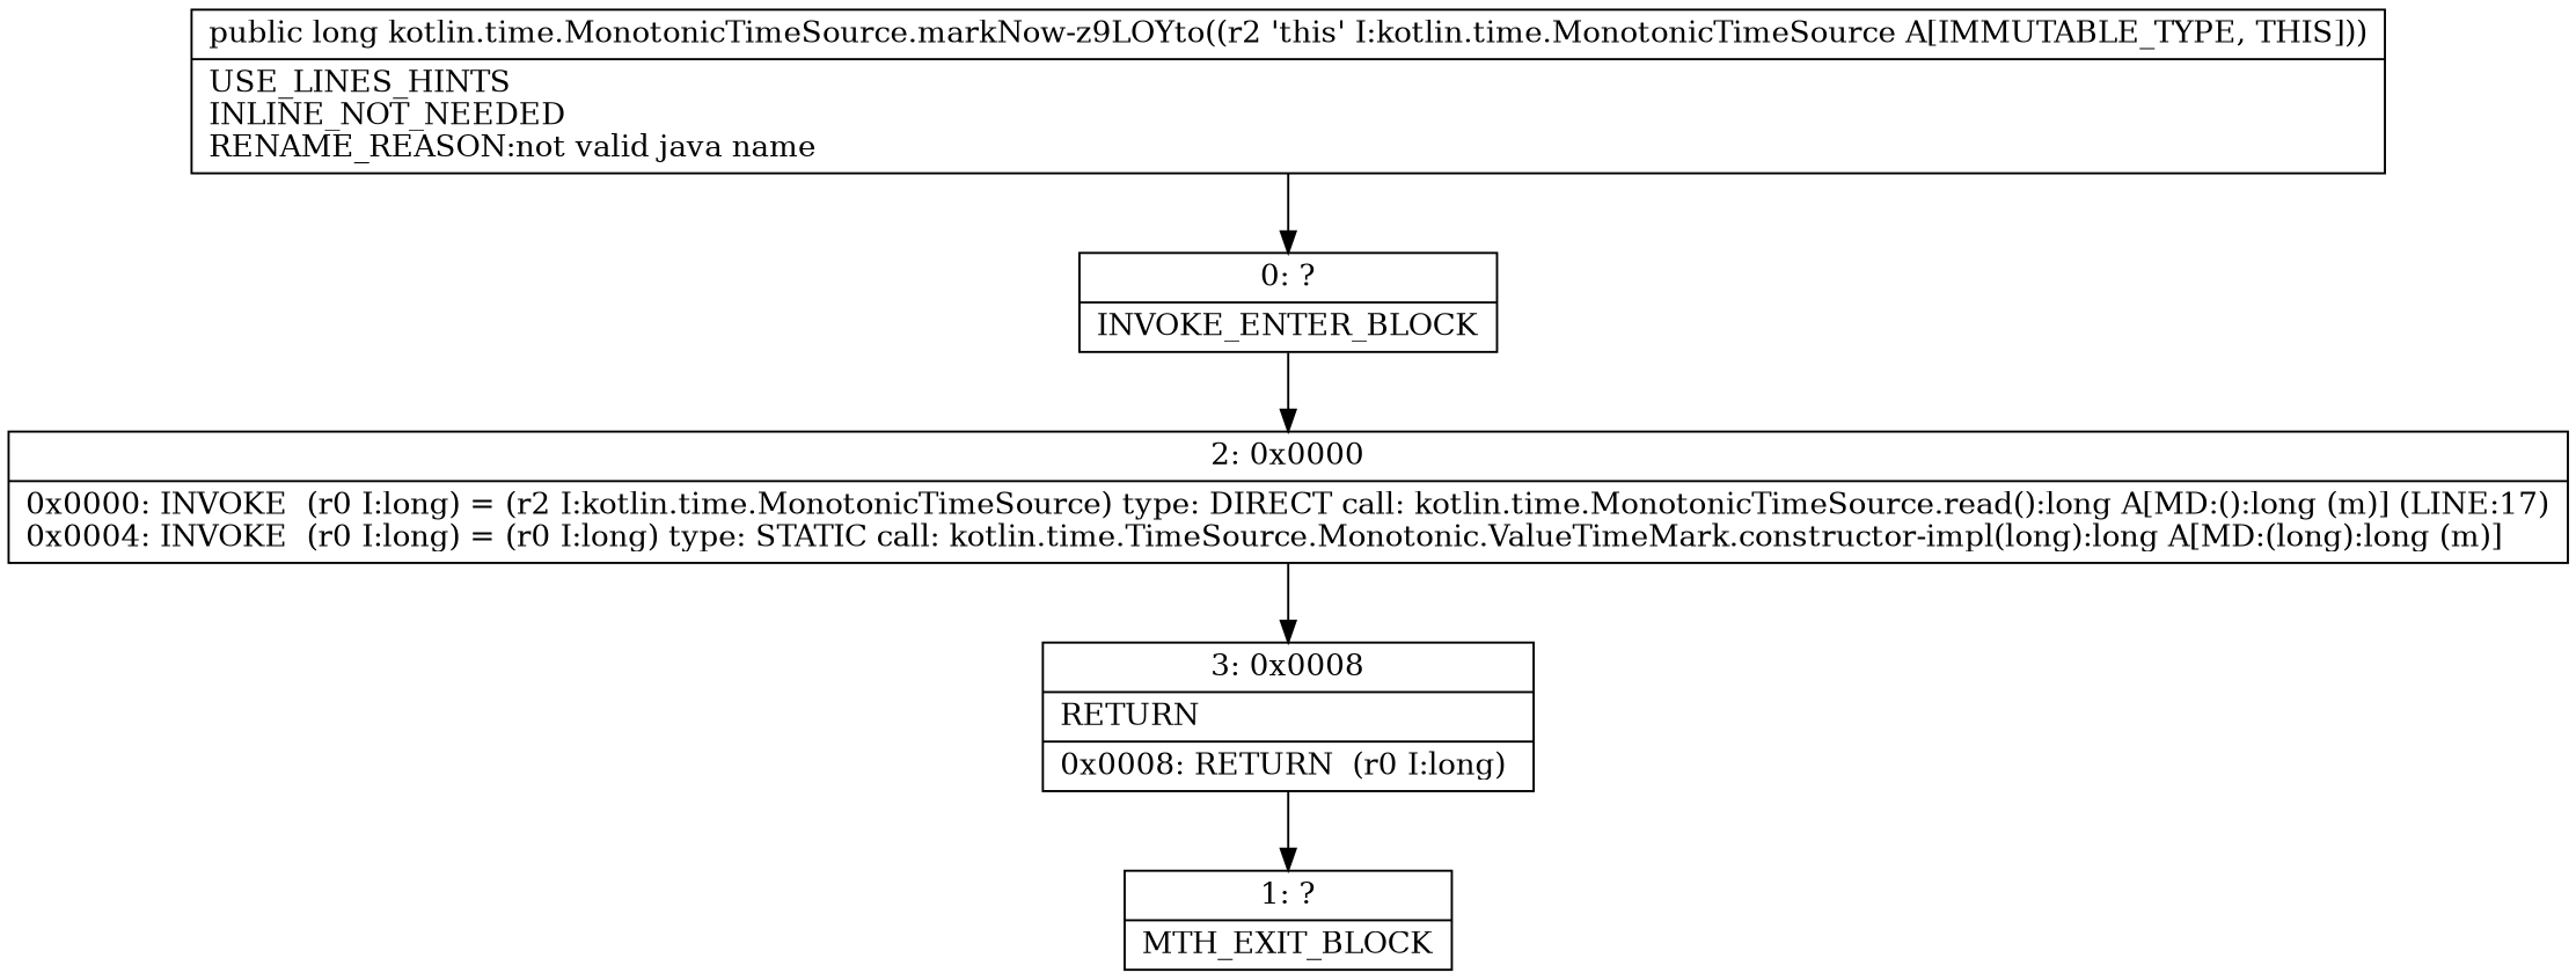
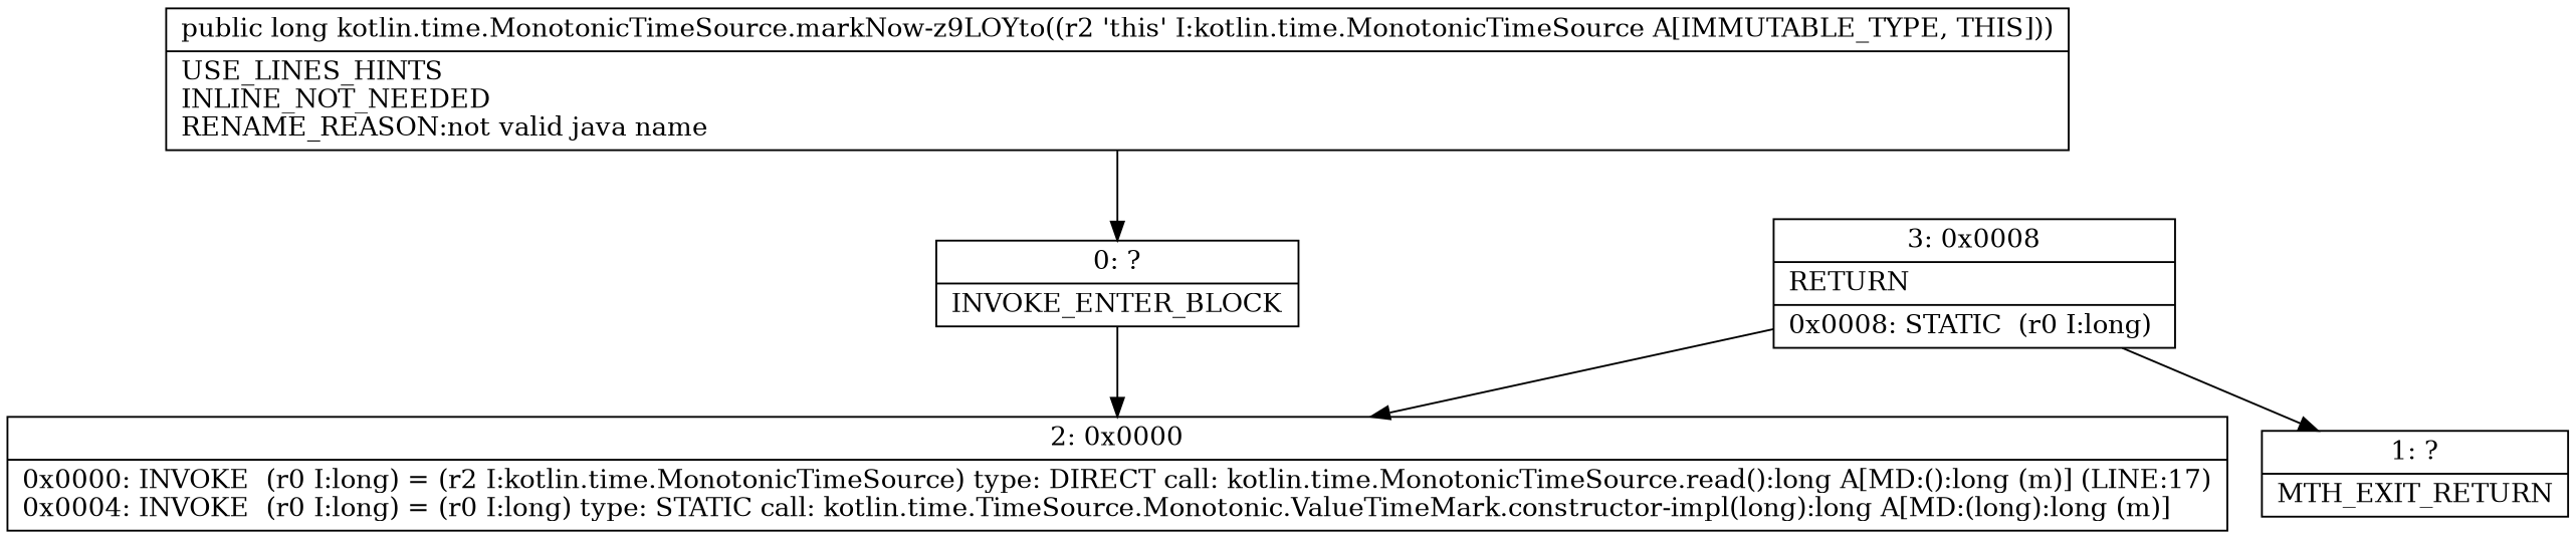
  digraph {
    node [shape=record]
    n1 [label="{0\:\ ?|INVOKE_ENTER_BLOCK\l}"]
    n2 [label="{2\:\ 0x0000|0x0000: INVOKE  (r0 I:long) = (r2 I:kotlin.time.MonotonicTimeSource) type: DIRECT call: kotlin.time.MonotonicTimeSource.read():long A[MD:():long (m)] (LINE:17)\l0x0004: INVOKE  (r0 I:long) = (r0 I:long) type: STATIC call: kotlin.time.TimeSource.Monotonic.ValueTimeMark.constructor\-impl(long):long A[MD:(long):long (m)]\l}"]
-   n3 [label="{3\:\ 0x0008|RETURN\l|0x0008: RETURN  (r0 I:long) \l}"]
-   n4 [label="{1\:\ ?|MTH_EXIT_BLOCK\l}"]
+   n3 [label="{3\:\ 0x0008|RETURN\l|0x0008: STATIC  (r0 I:long) \l}"]
+   n4 [label="{1\:\ ?|MTH_EXIT_RETURN\l}"]
    n5 [label="{public long kotlin.time.MonotonicTimeSource.markNow\-z9LOYto((r2 'this' I:kotlin.time.MonotonicTimeSource A[IMMUTABLE_TYPE, THIS]))  | USE_LINES_HINTS\lINLINE_NOT_NEEDED\lRENAME_REASON:not valid java name\l}"]
    n1 -> n2
-   n2 -> n3
+   n3 -> n2
    n3 -> n4
    n5 -> n1
  }
